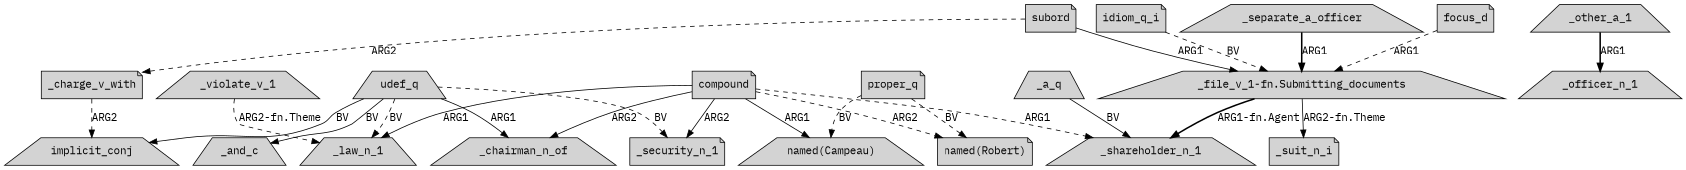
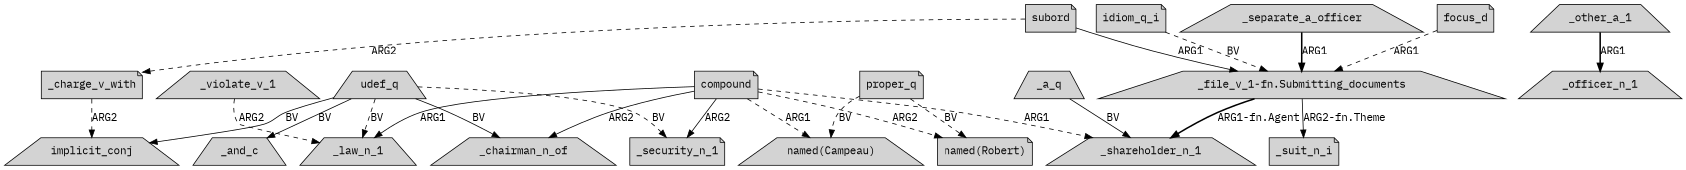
  digraph {
    fontname="IBM Plex Mono"
    node [fontname="IBM Plex Mono" shape=trapezium style=filled]
    edge [fontname="IBM Plex Mono" style=dashed]
    _charge_v_with [shape=note]
    implicit_conj
    compound [shape=note]
    "named(Campeau)"
    _security_n_1 [shape=note]
    "named(Robert)" [shape=note]
    _law_n_1
    _chairman_n_of
    _shareholder_n_1
    subord [shape=note]
    "_file_v_1-fn.Submitting_documents"
    _suit_n_i [shape=note]
    idiom_q_i [shape=note]
    udef_q
    _and_c
    _violate_v_1
    _other_a_1
    _officer_n_1
    proper_q [shape=note]
    n20 [label=_separate_a_officer]
    _a_q
    focus_d [shape=note]
    _charge_v_with -> implicit_conj [label=ARG2]
-   compound -> "named(Campeau)" [label=ARG1 style=solid]
+   compound -> "named(Campeau)" [label=ARG1]
    compound -> _security_n_1 [label=ARG2 style=solid]
    compound -> "named(Robert)" [label=ARG2]
    compound -> _law_n_1 [label=ARG1 style=solid]
    compound -> _chairman_n_of [label=ARG2 style=solid]
    compound -> _shareholder_n_1 [label=ARG1]
    subord -> _charge_v_with [label=ARG2]
    subord -> "_file_v_1-fn.Submitting_documents" [label=ARG1 style=solid]
    "_file_v_1-fn.Submitting_documents" -> _shareholder_n_1 [label="ARG1-fn.Agent" style=bold]
    "_file_v_1-fn.Submitting_documents" -> _suit_n_i [label="ARG2-fn.Theme" style=solid]
    idiom_q_i -> "_file_v_1-fn.Submitting_documents" [label=BV]
    udef_q -> implicit_conj [label=BV style=solid]
    udef_q -> _security_n_1 [label=BV]
    udef_q -> _law_n_1 [label=BV]
-   udef_q -> _chairman_n_of [label=ARG1 style=solid]
+   udef_q -> _chairman_n_of [label=BV style=solid]
    udef_q -> _and_c [label=BV style=solid]
-   _violate_v_1 -> _law_n_1 [label="ARG2-fn.Theme"]
+   _violate_v_1 -> _law_n_1 [label=ARG2]
    _other_a_1 -> _officer_n_1 [label=ARG1 style=bold]
    proper_q -> "named(Campeau)" [label=BV]
    proper_q -> "named(Robert)" [label=BV]
    n20 -> "_file_v_1-fn.Submitting_documents" [label=ARG1 style=bold]
    _a_q -> _shareholder_n_1 [label=BV style=solid]
    focus_d -> "_file_v_1-fn.Submitting_documents" [label=ARG1]
  }
